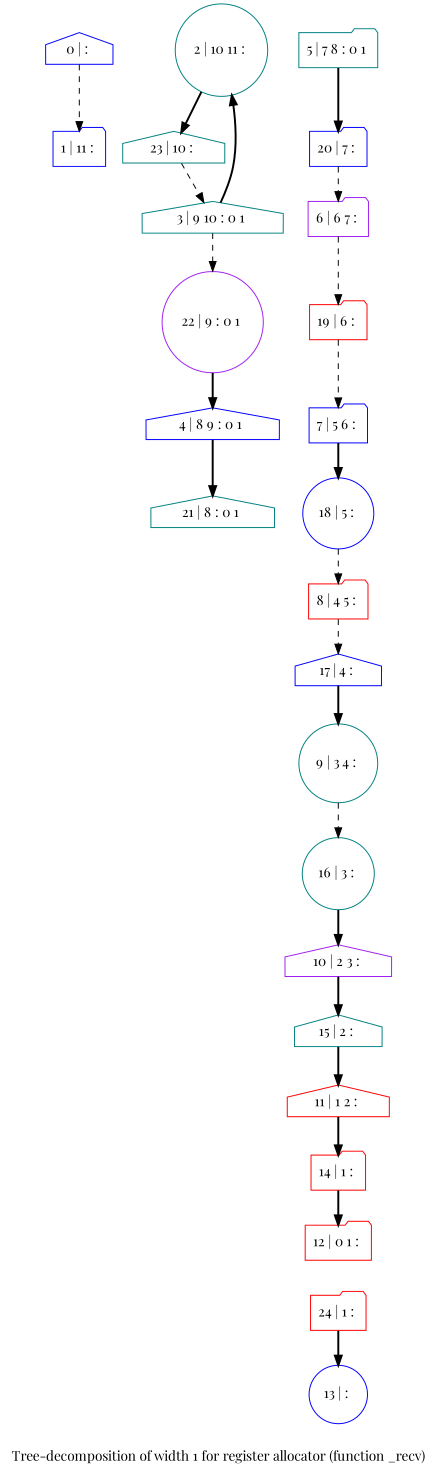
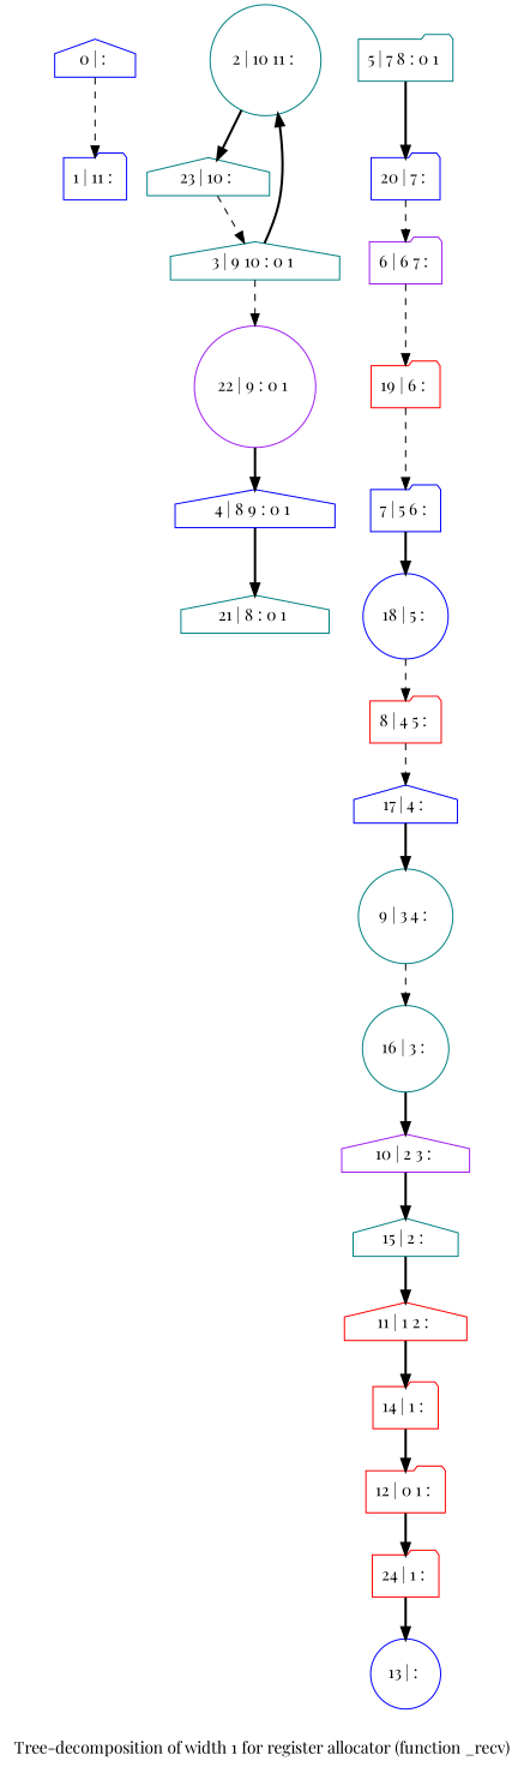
  digraph {
    fontname="Playfair Display"
    label="Tree-decomposition of width 1 for register allocator (function _recv)"
    node [color=blue fontname="Playfair Display" shape=folder]
    edge [fontname="Playfair Display" style=bold]
    n1 [label="0 | : " shape=house]
    n2 [label="1 | 11 : "]
    n3 [color=teal label="2 | 10 11 : " shape=circle]
    n4 [color=teal label="23 | 10 : " shape=house]
    n5 [color=teal label="3 | 9 10 : 0 1 " shape=house]
    n6 [color=purple label="22 | 9 : 0 1 " shape=circle]
    n7 [label="4 | 8 9 : 0 1 " shape=house]
    n8 [color=teal label="21 | 8 : 0 1 " shape=house]
    n9 [color=teal label="5 | 7 8 : 0 1 "]
    n10 [label="20 | 7 : "]
    n11 [color=purple label="6 | 6 7 : "]
    n12 [color=red label="19 | 6 : "]
    n13 [label="7 | 5 6 : "]
    n14 [label="18 | 5 : " shape=circle]
    n15 [color=red label="8 | 4 5 : "]
    n16 [label="17 | 4 : " shape=house]
    n17 [color=teal label="9 | 3 4 : " shape=circle]
    n18 [color=teal label="16 | 3 : " shape=circle]
    n19 [color=purple label="10 | 2 3 : " shape=house]
    n20 [color=teal label="15 | 2 : " shape=house]
    n21 [color=red label="11 | 1 2 : " shape=house]
    n22 [color=red label="14 | 1 : "]
    n23 [color=red label="12 | 0 1 : "]
    n24 [color=red label="24 | 1 : "]
    n25 [label="13 | : " shape=circle]
    n1 -> n2 [style=dashed]
    n3 -> n4
    n4 -> n5 [style=dashed]
    n5 -> n3
    n5 -> n6 [style=dashed]
    n6 -> n7
    n7 -> n8
    n9 -> n10
    n10 -> n11 [style=dashed]
    n11 -> n12 [style=dashed]
    n12 -> n13 [style=dashed]
    n13 -> n14
    n14 -> n15 [style=dashed]
    n15 -> n16 [style=dashed]
    n16 -> n17
    n17 -> n18 [style=dashed]
    n18 -> n19
    n19 -> n20
    n20 -> n21
    n21 -> n22
    n22 -> n23
+   n23 -> n24
    n24 -> n25
  }
